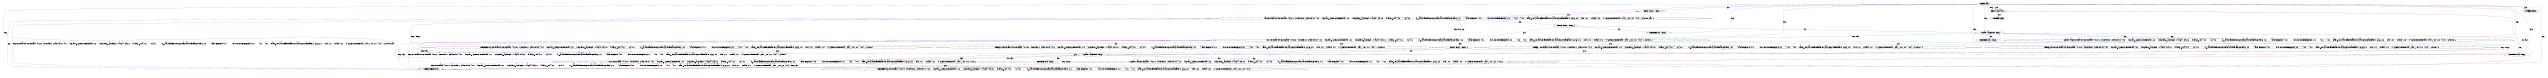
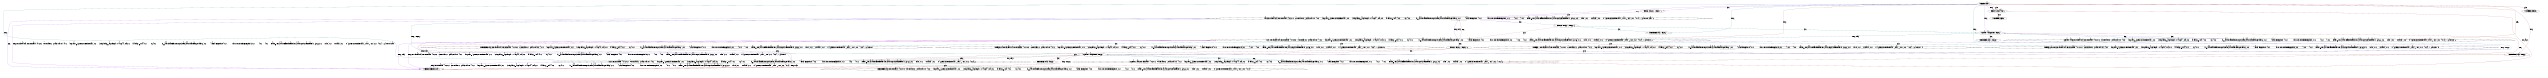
  digraph {
    edge [arrowhead=tee color=brown]
    n1 [label=<(METHOD,main)<SUB>1</SUB>>]
    n2 [label=<(PARAM,String[] args)<SUB>1</SUB>>]
    n3 [label=<(BLOCK,&lt;empty&gt;,&lt;empty&gt;)<SUB>1</SUB>>]
    n4 [label=<(start,new Thread(null, new Runnable() {\012\012    @Override\012    public void run() {\012        long start = System.currentTimeMillis();\012        String debug = args.length &gt; 0 ? args[0] : null;\012        if (debug != null) {\012            try {\012                is = java.nio.file.Files.newInputStream(java.nio.file.Paths.get(debug));\012            } catch (Exception e) {\012                throw new RuntimeException(e);\012            }\012        }\012        reader = new java.io.BufferedReader(new java.io.InputStreamReader(is), 32768);\012        solve();\012        out.flush();\012        tr((System.currentTimeMillis() - start) + &quot;ms&quot;);\012    }\012}, &quot;&quot;, 64000000).start())<SUB>2</SUB>>]
    n5 [label=<(&lt;operator&gt;.assignment,&lt;empty&gt;)>]
    n6 [label=<(&lt;operator&gt;.alloc,new Thread(null, new Runnable() {\012\012    @Override\012    public void run() {\012        long start = System.currentTimeMillis();\012        String debug = args.length &gt; 0 ? args[0] : null;\012        if (debug != null) {\012            try {\012                is = java.nio.file.Files.newInputStream(java.nio.file.Paths.get(debug));\012            } catch (Exception e) {\012                throw new RuntimeException(e);\012            }\012        }\012        reader = new java.io.BufferedReader(new java.io.InputStreamReader(is), 32768);\012        solve();\012        out.flush();\012        tr((System.currentTimeMillis() - start) + &quot;ms&quot;);\012    }\012}, &quot;&quot;, 64000000))<SUB>2</SUB>>]
    n7 [label=<(&lt;init&gt;,new Thread(null, new Runnable() {\012\012    @Override\012    public void run() {\012        long start = System.currentTimeMillis();\012        String debug = args.length &gt; 0 ? args[0] : null;\012        if (debug != null) {\012            try {\012                is = java.nio.file.Files.newInputStream(java.nio.file.Paths.get(debug));\012            } catch (Exception e) {\012                throw new RuntimeException(e);\012            }\012        }\012        reader = new java.io.BufferedReader(new java.io.InputStreamReader(is), 32768);\012        solve();\012        out.flush();\012        tr((System.currentTimeMillis() - start) + &quot;ms&quot;);\012    }\012}, &quot;&quot;, 64000000))<SUB>2</SUB>>]
    n8 [label=<(&lt;operator&gt;.assignment,&lt;empty&gt;)>]
    n9 [label=<(&lt;init&gt;,new Runnable() {\012\012    @Override\012    public void run() {\012        long start = System.currentTimeMillis();\012        String debug = args.length &gt; 0 ? args[0] : null;\012        if (debug != null) {\012            try {\012                is = java.nio.file.Files.newInputStream(java.nio.file.Paths.get(debug));\012            } catch (Exception e) {\012                throw new RuntimeException(e);\012            }\012        }\012        reader = new java.io.BufferedReader(new java.io.InputStreamReader(is), 32768);\012        solve();\012        out.flush();\012        tr((System.currentTimeMillis() - start) + &quot;ms&quot;);\012    }\012})<SUB>2</SUB>>]
    n10 [label=<(IDENTIFIER,$obj0,&lt;empty&gt;)>]
    n11 [label=<(IDENTIFIER,$obj1,&lt;empty&gt;)>]
    n12 [label=<(MODIFIER,PUBLIC)>]
    n13 [label=<(METHOD_RETURN,void)<SUB>1</SUB>>]
    n14 [label=<(MODIFIER,STATIC)>]
    n15 [label=<(BLOCK,&lt;empty&gt;,&lt;empty&gt;)<SUB>2</SUB>>]
    n16 [label=<(IDENTIFIER,$obj1,&lt;empty&gt;)>]
    n17 [label=<(&lt;operator&gt;.alloc,new Runnable() {\012\012    @Override\012    public void run() {\012        long start = System.currentTimeMillis();\012        String debug = args.length &gt; 0 ? args[0] : null;\012        if (debug != null) {\012            try {\012                is = java.nio.file.Files.newInputStream(java.nio.file.Paths.get(debug));\012            } catch (Exception e) {\012                throw new RuntimeException(e);\012            }\012        }\012        reader = new java.io.BufferedReader(new java.io.InputStreamReader(is), 32768);\012        solve();\012        out.flush();\012        tr((System.currentTimeMillis() - start) + &quot;ms&quot;);\012    }\012})<SUB>2</SUB>>]
    n18 [label=<(IDENTIFIER,$obj1,new Thread(null, new Runnable() {\012\012    @Override\012    public void run() {\012        long start = System.currentTimeMillis();\012        String debug = args.length &gt; 0 ? args[0] : null;\012        if (debug != null) {\012            try {\012                is = java.nio.file.Files.newInputStream(java.nio.file.Paths.get(debug));\012            } catch (Exception e) {\012                throw new RuntimeException(e);\012            }\012        }\012        reader = new java.io.BufferedReader(new java.io.InputStreamReader(is), 32768);\012        solve();\012        out.flush();\012        tr((System.currentTimeMillis() - start) + &quot;ms&quot;);\012    }\012}, &quot;&quot;, 64000000))>]
    n19 [label=<(LITERAL,null,new Thread(null, new Runnable() {\012\012    @Override\012    public void run() {\012        long start = System.currentTimeMillis();\012        String debug = args.length &gt; 0 ? args[0] : null;\012        if (debug != null) {\012            try {\012                is = java.nio.file.Files.newInputStream(java.nio.file.Paths.get(debug));\012            } catch (Exception e) {\012                throw new RuntimeException(e);\012            }\012        }\012        reader = new java.io.BufferedReader(new java.io.InputStreamReader(is), 32768);\012        solve();\012        out.flush();\012        tr((System.currentTimeMillis() - start) + &quot;ms&quot;);\012    }\012}, &quot;&quot;, 64000000))<SUB>2</SUB>>]
    n20 [label=<(BLOCK,&lt;empty&gt;,&lt;empty&gt;)<SUB>2</SUB>>]
    n21 [label=<(LITERAL,&quot;&quot;,new Thread(null, new Runnable() {\012\012    @Override\012    public void run() {\012        long start = System.currentTimeMillis();\012        String debug = args.length &gt; 0 ? args[0] : null;\012        if (debug != null) {\012            try {\012                is = java.nio.file.Files.newInputStream(java.nio.file.Paths.get(debug));\012            } catch (Exception e) {\012                throw new RuntimeException(e);\012            }\012        }\012        reader = new java.io.BufferedReader(new java.io.InputStreamReader(is), 32768);\012        solve();\012        out.flush();\012        tr((System.currentTimeMillis() - start) + &quot;ms&quot;);\012    }\012}, &quot;&quot;, 64000000))<SUB>19</SUB>>]
    n22 [label=<(LITERAL,64000000,new Thread(null, new Runnable() {\012\012    @Override\012    public void run() {\012        long start = System.currentTimeMillis();\012        String debug = args.length &gt; 0 ? args[0] : null;\012        if (debug != null) {\012            try {\012                is = java.nio.file.Files.newInputStream(java.nio.file.Paths.get(debug));\012            } catch (Exception e) {\012                throw new RuntimeException(e);\012            }\012        }\012        reader = new java.io.BufferedReader(new java.io.InputStreamReader(is), 32768);\012        solve();\012        out.flush();\012        tr((System.currentTimeMillis() - start) + &quot;ms&quot;);\012    }\012}, &quot;&quot;, 64000000))<SUB>19</SUB>>]
    n23 [label=<(IDENTIFIER,$obj0,&lt;empty&gt;)>]
    n24 [label=<(IDENTIFIER,$obj0,new Runnable() {\012\012    @Override\012    public void run() {\012        long start = System.currentTimeMillis();\012        String debug = args.length &gt; 0 ? args[0] : null;\012        if (debug != null) {\012            try {\012                is = java.nio.file.Files.newInputStream(java.nio.file.Paths.get(debug));\012            } catch (Exception e) {\012                throw new RuntimeException(e);\012            }\012        }\012        reader = new java.io.BufferedReader(new java.io.InputStreamReader(is), 32768);\012        solve();\012        out.flush();\012        tr((System.currentTimeMillis() - start) + &quot;ms&quot;);\012    }\012})>]
    n1 -> n2 [arrowhead=onormal label="AST: "]
    n1 -> n2 [color=purple label="DDG: "]
    n1 -> n3 [color=purple label="AST: "]
    n1 -> n4 [color=purple label="DDG: "]
    n1 -> n5 [color=purple label="DDG: "]
    n1 -> n6 [label="CFG: "]
    n1 -> n7 [arrowhead=normal label="DDG: "]
    n1 -> n8 [arrowhead=onormal color=teal label="DDG: "]
    n1 -> n9 [arrowhead=normal color=teal label="DDG: "]
    n1 -> n10 [arrowhead=normal label="DDG: "]
    n1 -> n11 [arrowhead=normal color=teal label="DDG: "]
    n1 -> n12 [label="AST: "]
-   n1 -> n13 [arrowhead=onormal color=teal label="AST: "]
    n2 -> n13 [arrowhead=onormal label="DDG: args"]
    n2 -> n14 [label="AST: "]
    n3 -> n4 [color=purple label="AST: "]
    n4 -> n13 [color=purple label="CFG: "]
    n4 -> n13 [arrowhead=normal color=purple label="DDG: new Thread(null, new Runnable() {\012\012    @Override\012    public void run() {\012        long start = System.currentTimeMillis();\012        String debug = args.length &gt; 0 ? args[0] : null;\012        if (debug != null) {\012            try {\012                is = java.nio.file.Files.newInputStream(java.nio.file.Paths.get(debug));\012            } catch (Exception e) {\012                throw new RuntimeException(e);\012            }\012        }\012        reader = new java.io.BufferedReader(new java.io.InputStreamReader(is), 32768);\012        solve();\012        out.flush();\012        tr((System.currentTimeMillis() - start) + &quot;ms&quot;);\012    }\012}, &quot;&quot;, 64000000).start()"]
    n4 -> n15 [arrowhead=normal color=purple label="AST: "]
    n5 -> n6 [arrowhead=onormal color=purple label="AST: "]
    n5 -> n7 [arrowhead=onormal color=teal label="DDG: $obj1"]
    n5 -> n16 [color=purple label="AST: "]
    n5 -> n17 [label="CFG: "]
    n6 -> n5 [arrowhead=normal color=teal label="CFG: "]
    n7 -> n4 [label="CFG: "]
    n7 -> n4 [color=purple label="DDG: $obj1"]
    n7 -> n13 [arrowhead=normal color=purple label="DDG: $obj1"]
    n7 -> n13 [arrowhead=onormal color=purple label="DDG: new Thread(null, new Runnable() {\012\012    @Override\012    public void run() {\012        long start = System.currentTimeMillis();\012        String debug = args.length &gt; 0 ? args[0] : null;\012        if (debug != null) {\012            try {\012                is = java.nio.file.Files.newInputStream(java.nio.file.Paths.get(debug));\012            } catch (Exception e) {\012                throw new RuntimeException(e);\012            }\012        }\012        reader = new java.io.BufferedReader(new java.io.InputStreamReader(is), 32768);\012        solve();\012        out.flush();\012        tr((System.currentTimeMillis() - start) + &quot;ms&quot;);\012    }\012}, &quot;&quot;, 64000000)"]
    n7 -> n18 [arrowhead=onormal color=teal label="AST: "]
    n7 -> n19 [color=teal label="AST: "]
    n7 -> n20 [arrowhead=onormal color=purple label="AST: "]
    n7 -> n21 [arrowhead=onormal label="AST: "]
    n7 -> n22 [arrowhead=onormal color=teal label="AST: "]
    n8 -> n4 [arrowhead=normal color=teal label="DDG: &lt;empty&gt;"]
    n8 -> n7 [arrowhead=onormal color=purple label="DDG: &lt;empty&gt;"]
    n8 -> n9 [arrowhead=normal color=teal label="CFG: "]
    n8 -> n9 [arrowhead=normal label="DDG: $obj0"]
    n8 -> n13 [arrowhead=normal label="DDG: &lt;empty&gt;"]
    n8 -> n17 [arrowhead=onormal color=teal label="AST: "]
    n8 -> n23 [arrowhead=onormal label="AST: "]
    n9 -> n7 [arrowhead=onormal label="CFG: "]
    n9 -> n7 [color=purple label="DDG: $obj0"]
    n9 -> n13 [label="DDG: $obj0"]
    n9 -> n13 [arrowhead=onormal color=purple label="DDG: new Runnable() {\012\012    @Override\012    public void run() {\012        long start = System.currentTimeMillis();\012        String debug = args.length &gt; 0 ? args[0] : null;\012        if (debug != null) {\012            try {\012                is = java.nio.file.Files.newInputStream(java.nio.file.Paths.get(debug));\012            } catch (Exception e) {\012                throw new RuntimeException(e);\012            }\012        }\012        reader = new java.io.BufferedReader(new java.io.InputStreamReader(is), 32768);\012        solve();\012        out.flush();\012        tr((System.currentTimeMillis() - start) + &quot;ms&quot;);\012    }\012}"]
    n9 -> n24 [arrowhead=normal color=teal label="AST: "]
    n15 -> n5 [color=teal label="AST: "]
    n15 -> n7 [arrowhead=normal label="AST: "]
    n15 -> n11 [arrowhead=normal color=teal label="AST: "]
    n17 -> n8 [arrowhead=onormal color=teal label="CFG: "]
    n20 -> n8 [label="AST: "]
    n20 -> n9 [arrowhead=normal label="AST: "]
    n20 -> n10 [label="AST: "]
  }
